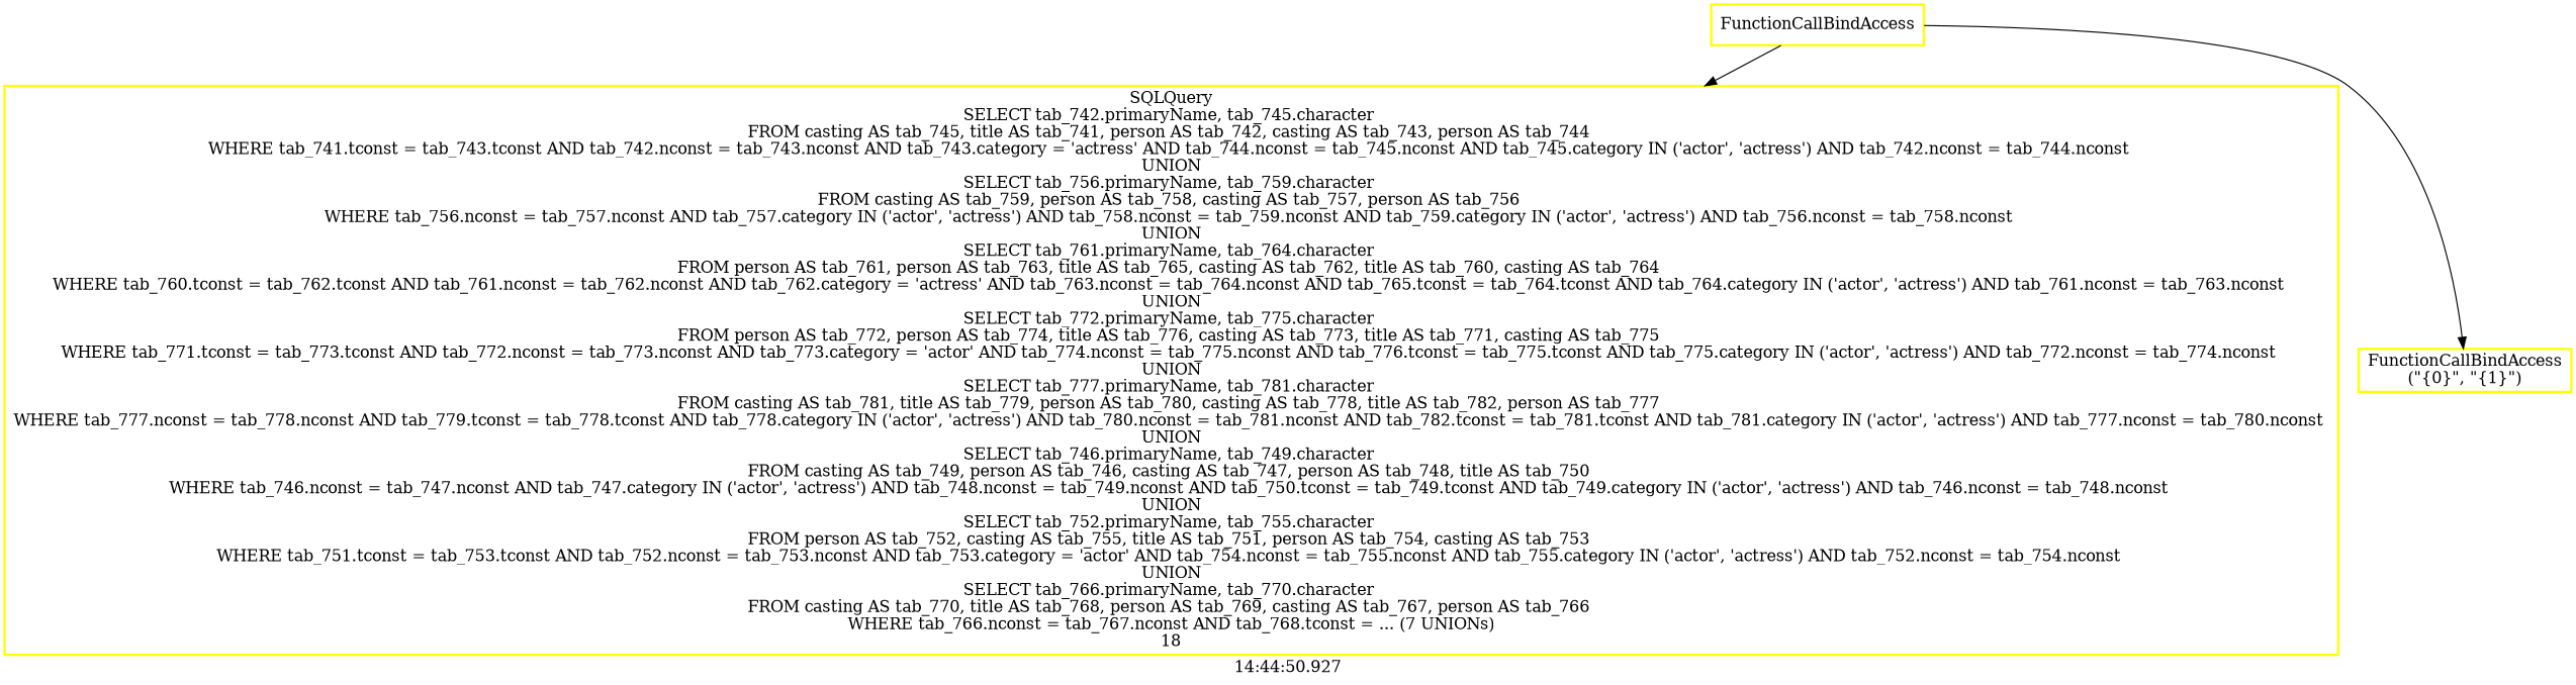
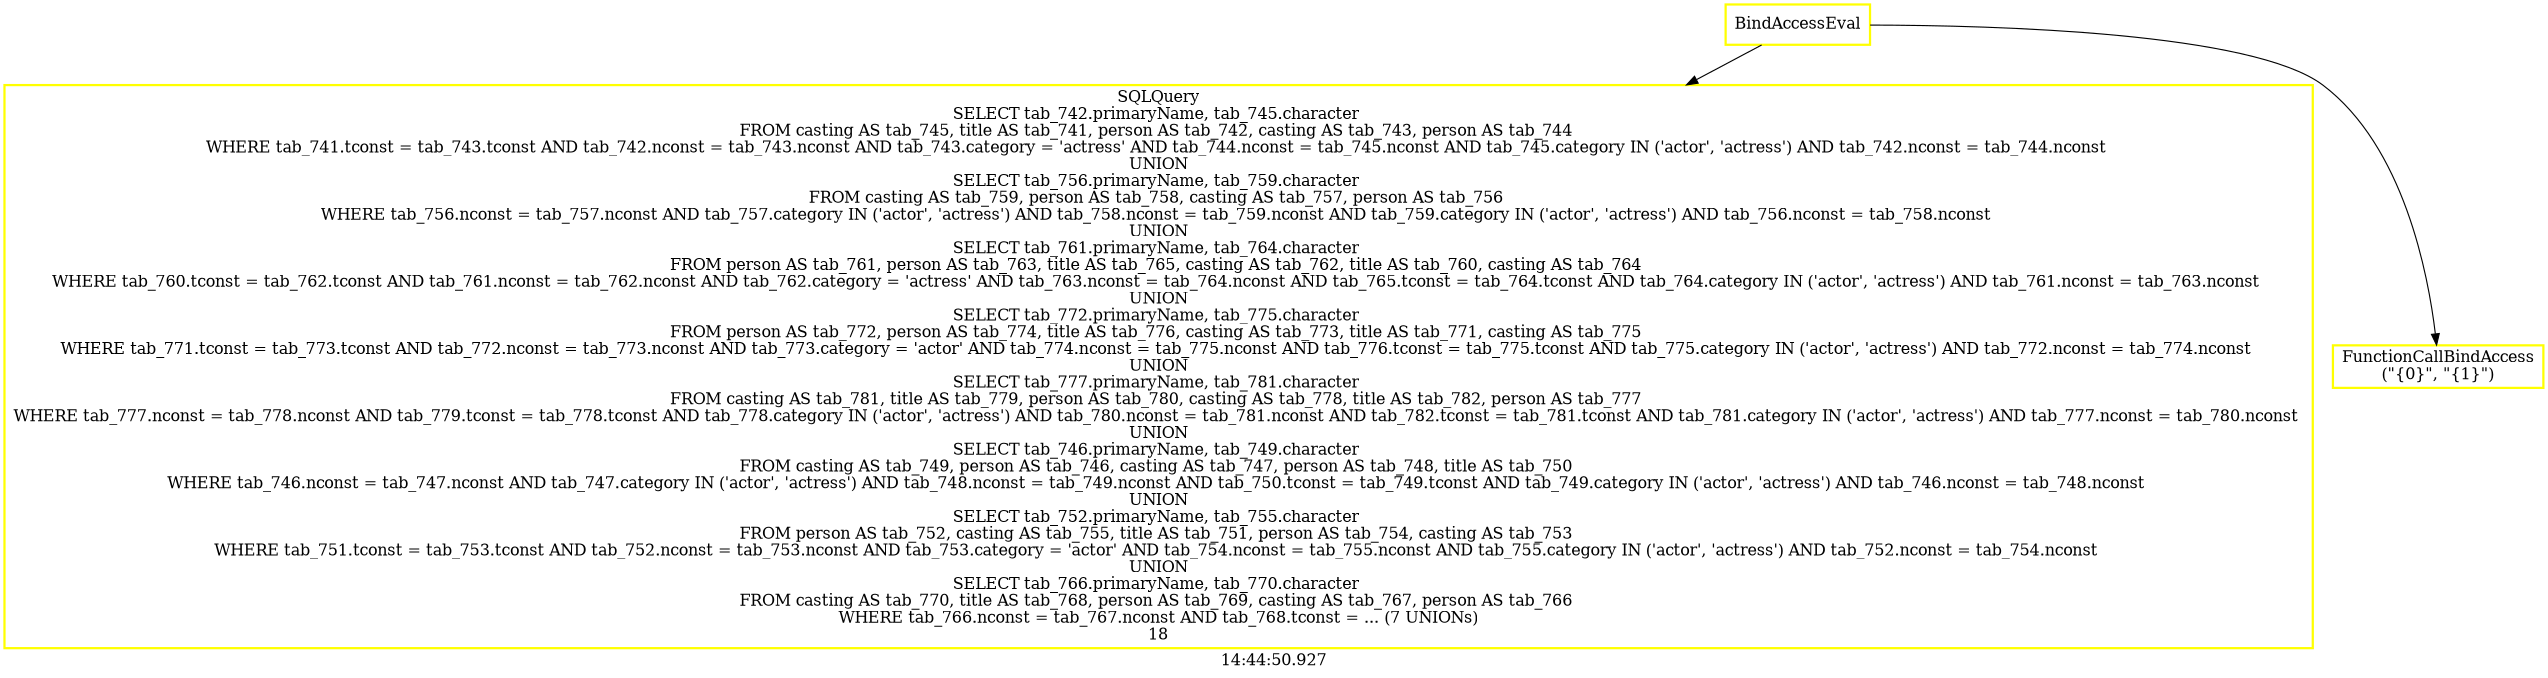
  digraph {
    label="14:44:50.927"
    node [color=yellow fontcolor=black shape=rectangle style=bold]
    edge [color=black]
-   n1 [label=FunctionCallBindAccess]
+   n1 [label=BindAccessEval]
    n2 [label="SQLQuery\nSELECT tab_742.primaryName, tab_745.character \nFROM casting AS tab_745, title AS tab_741, person AS tab_742, casting AS tab_743, person AS tab_744 \nWHERE tab_741.tconst = tab_743.tconst AND tab_742.nconst = tab_743.nconst AND tab_743.category = 'actress' AND tab_744.nconst = tab_745.nconst AND tab_745.category IN ('actor', 'actress') AND tab_742.nconst = tab_744.nconst \nUNION\nSELECT tab_756.primaryName, tab_759.character \nFROM casting AS tab_759, person AS tab_758, casting AS tab_757, person AS tab_756 \nWHERE tab_756.nconst = tab_757.nconst AND tab_757.category IN ('actor', 'actress') AND tab_758.nconst = tab_759.nconst AND tab_759.category IN ('actor', 'actress') AND tab_756.nconst = tab_758.nconst \nUNION\nSELECT tab_761.primaryName, tab_764.character \nFROM person AS tab_761, person AS tab_763, title AS tab_765, casting AS tab_762, title AS tab_760, casting AS tab_764 \nWHERE tab_760.tconst = tab_762.tconst AND tab_761.nconst = tab_762.nconst AND tab_762.category = 'actress' AND tab_763.nconst = tab_764.nconst AND tab_765.tconst = tab_764.tconst AND tab_764.category IN ('actor', 'actress') AND tab_761.nconst = tab_763.nconst \nUNION\nSELECT tab_772.primaryName, tab_775.character \nFROM person AS tab_772, person AS tab_774, title AS tab_776, casting AS tab_773, title AS tab_771, casting AS tab_775 \nWHERE tab_771.tconst = tab_773.tconst AND tab_772.nconst = tab_773.nconst AND tab_773.category = 'actor' AND tab_774.nconst = tab_775.nconst AND tab_776.tconst = tab_775.tconst AND tab_775.category IN ('actor', 'actress') AND tab_772.nconst = tab_774.nconst \nUNION\nSELECT tab_777.primaryName, tab_781.character \nFROM casting AS tab_781, title AS tab_779, person AS tab_780, casting AS tab_778, title AS tab_782, person AS tab_777 \nWHERE tab_777.nconst = tab_778.nconst AND tab_779.tconst = tab_778.tconst AND tab_778.category IN ('actor', 'actress') AND tab_780.nconst = tab_781.nconst AND tab_782.tconst = tab_781.tconst AND tab_781.category IN ('actor', 'actress') AND tab_777.nconst = tab_780.nconst \nUNION\nSELECT tab_746.primaryName, tab_749.character \nFROM casting AS tab_749, person AS tab_746, casting AS tab_747, person AS tab_748, title AS tab_750 \nWHERE tab_746.nconst = tab_747.nconst AND tab_747.category IN ('actor', 'actress') AND tab_748.nconst = tab_749.nconst AND tab_750.tconst = tab_749.tconst AND tab_749.category IN ('actor', 'actress') AND tab_746.nconst = tab_748.nconst \nUNION\nSELECT tab_752.primaryName, tab_755.character \nFROM person AS tab_752, casting AS tab_755, title AS tab_751, person AS tab_754, casting AS tab_753 \nWHERE tab_751.tconst = tab_753.tconst AND tab_752.nconst = tab_753.nconst AND tab_753.category = 'actor' AND tab_754.nconst = tab_755.nconst AND tab_755.category IN ('actor', 'actress') AND tab_752.nconst = tab_754.nconst \nUNION\nSELECT tab_766.primaryName, tab_770.character \nFROM casting AS tab_770, title AS tab_768, person AS tab_769, casting AS tab_767, person AS tab_766 \nWHERE tab_766.nconst = tab_767.nconst AND tab_768.tconst = ... (7 UNIONs)\n18"]
    n3 [label="FunctionCallBindAccess\n(\"{0}\", \"{1}\")"]
    n1 -> n2
    n1 -> n3
  }
